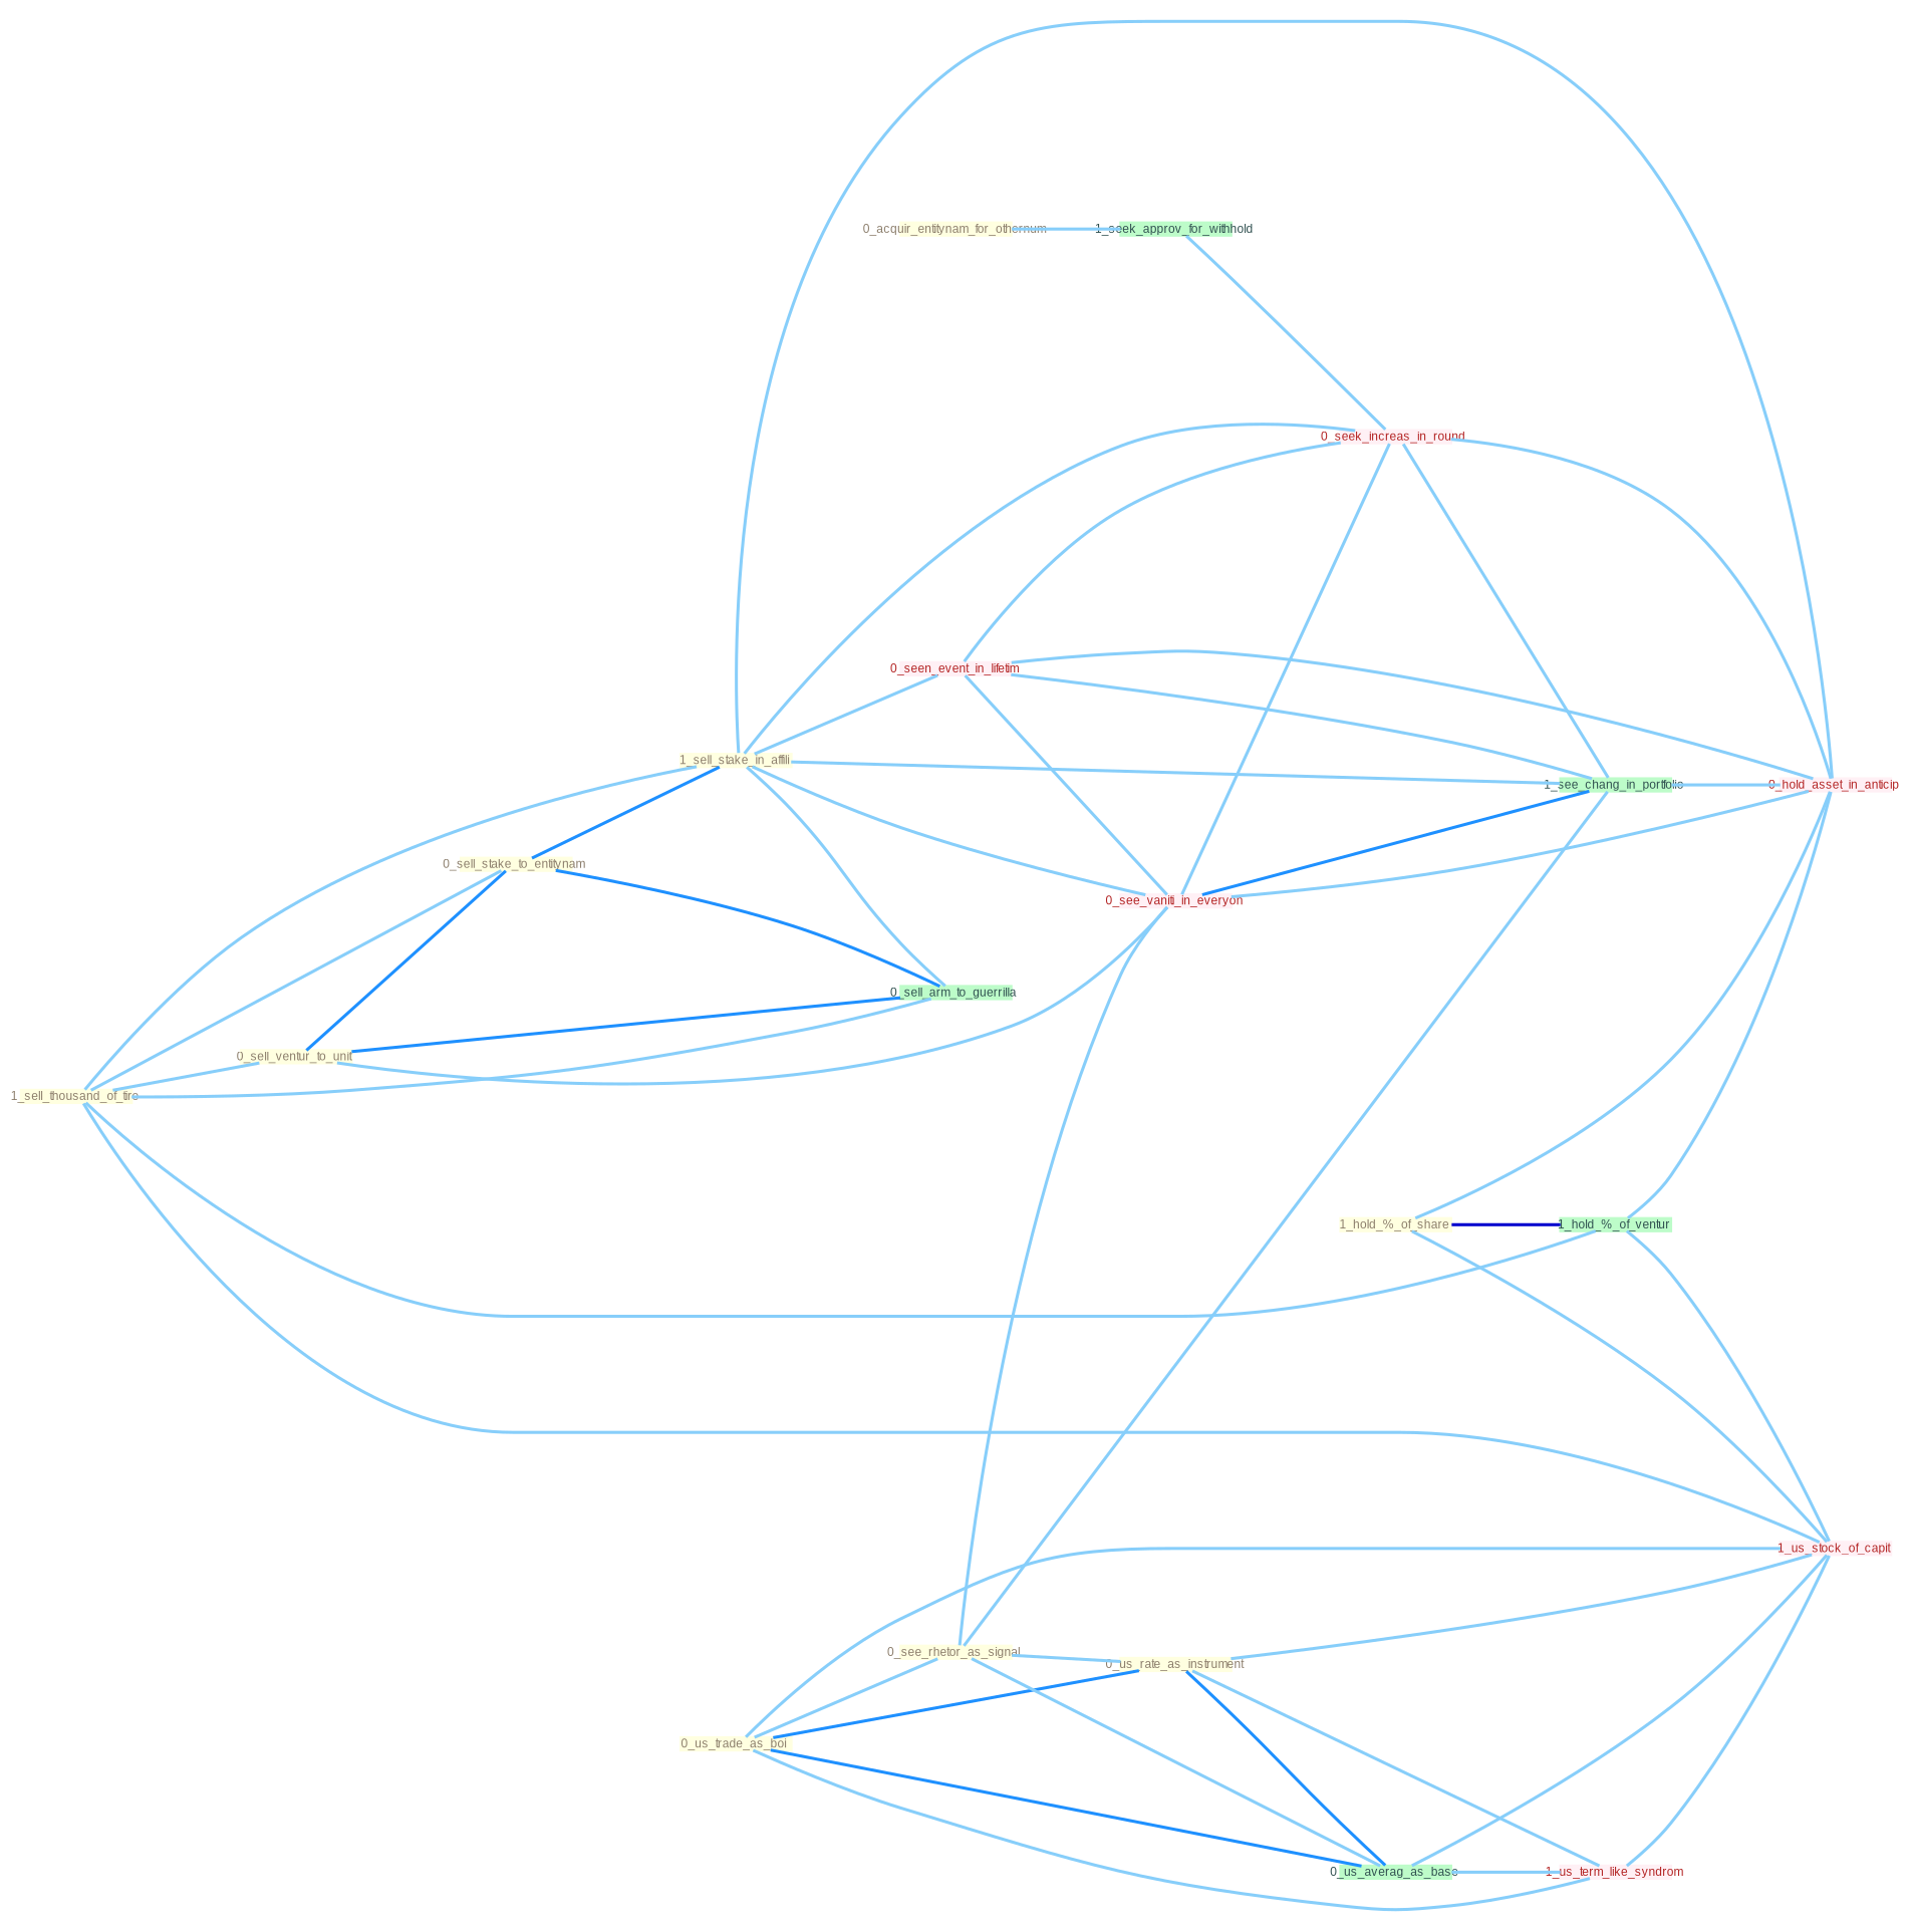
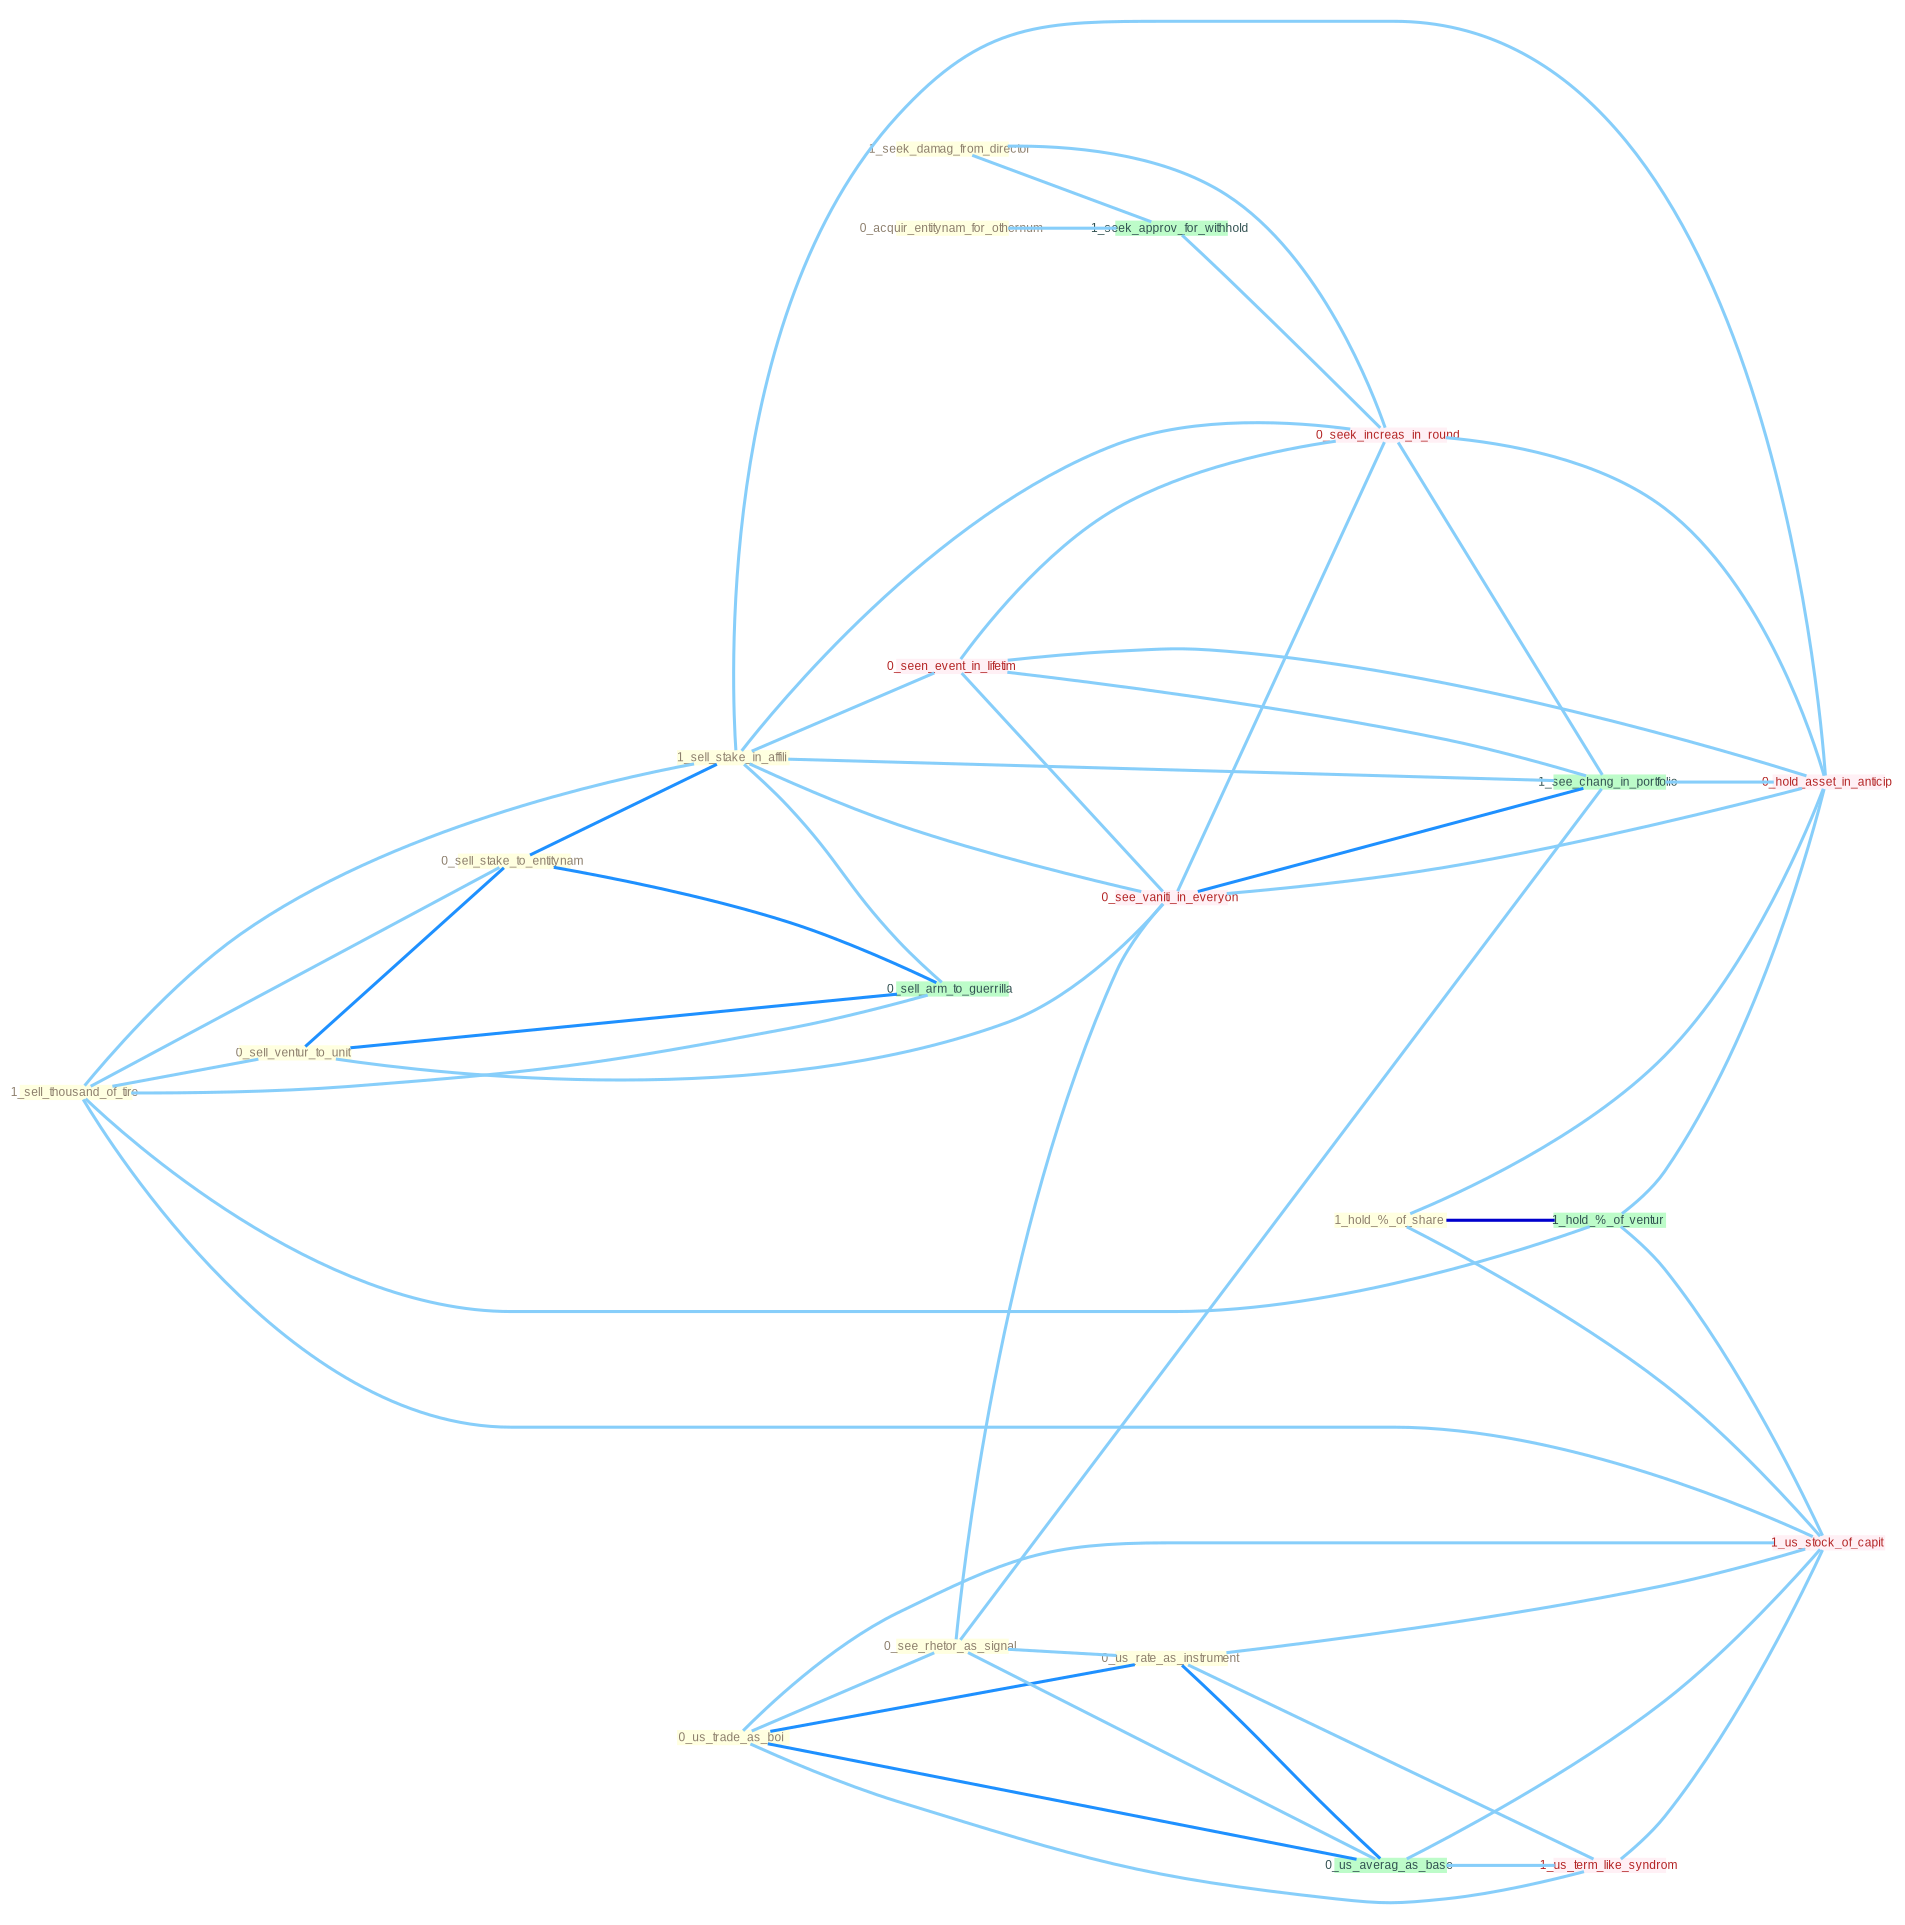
  graph {
    fontname="Liberation Sans"
    rankdir=LR
    node [color="#ffffe0" fixedsize=true fontcolor="#8b7d6b" fontname="Liberation Sans" fontsize=4 shape=polygon style=filled]
    edge [color="#87cefa" fontname="Liberation Sans" w=1]
+   "1_seek_damag_from_director " [height=.06 width=.5]
    "0_us_trade_as_boi " [height=.06 width=.5]
    "1_sell_thousand_of_tire " [height=.06 width=.5]
    "1_hold_%_of_share " [height=.06 width=.5]
    "0_sell_ventur_to_unit " [height=.06 width=.5]
    "0_acquir_entitynam_for_othernum " [height=.06 width=.5]
    "0_see_rhetor_as_signal " [height=.06 width=.5]
    "0_us_rate_as_instrument " [height=.06 width=.5]
    "0_sell_stake_to_entitynam " [height=.06 width=.5]
    "1_sell_stake_in_affili " [height=.06 width=.5]
    "0_seen_event_in_lifetim " [color="#fff0f5" fontcolor="#b22222" height=.06 width=.5]
    "1_us_term_like_syndrom " [color="#fff0f5" fontcolor="#b22222" height=.06 width=.5]
    "0_see_vaniti_in_everyon " [color="#fff0f5" fontcolor="#b22222" height=.06 width=.5]
    "0_seek_increas_in_round " [color="#fff0f5" fontcolor="#b22222" height=.06 width=.5]
    "1_us_stock_of_capit " [color="#fff0f5" fontcolor="#b22222" height=.06 width=.5]
    "0_hold_asset_in_anticip " [color="#fff0f5" fontcolor="#b22222" height=.06 width=.5]
    "1_seek_approv_for_withhold " [color="#BDFCC9" fontcolor="#2f4f4f" height=.06 width=.5]
    "0_us_averag_as_base " [color="#BDFCC9" fontcolor="#2f4f4f" height=.06 width=.5]
    "1_hold_%_of_ventur " [color="#BDFCC9" fontcolor="#2f4f4f" height=.06 width=.5]
    "0_sell_arm_to_guerrilla " [color="#BDFCC9" fontcolor="#2f4f4f" height=.06 width=.5]
    "1_see_chang_in_portfolio " [color="#BDFCC9" fontcolor="#2f4f4f" height=.06 width=.5]
    subgraph sub_1 {
+     "1_seek_damag_from_director "
      "0_us_trade_as_boi "
      "1_sell_thousand_of_tire "
      "1_hold_%_of_share "
      "0_sell_ventur_to_unit "
      "0_acquir_entitynam_for_othernum "
      "0_see_rhetor_as_signal "
      "0_us_rate_as_instrument "
      "0_sell_stake_to_entitynam "
      "1_sell_stake_in_affili "
    }
    subgraph sub_2 {
      "0_seen_event_in_lifetim "
      "1_us_term_like_syndrom "
      "0_see_vaniti_in_everyon "
      "0_seek_increas_in_round "
      "1_us_stock_of_capit "
      "0_hold_asset_in_anticip "
    }
+   "1_seek_damag_from_director " -- "0_seek_increas_in_round "
+   "1_seek_damag_from_director " -- "1_seek_approv_for_withhold "
    "0_us_trade_as_boi " -- "0_see_rhetor_as_signal "
    "0_us_trade_as_boi " -- "0_us_rate_as_instrument " [color="#1e90ff" w=2]
    "0_us_trade_as_boi " -- "1_us_term_like_syndrom "
    "0_us_trade_as_boi " -- "1_us_stock_of_capit "
    "0_us_trade_as_boi " -- "0_us_averag_as_base " [color="#1e90ff" w=2]
    "1_sell_thousand_of_tire " -- "0_sell_ventur_to_unit "
    "1_sell_thousand_of_tire " -- "0_sell_stake_to_entitynam "
    "1_sell_thousand_of_tire " -- "1_sell_stake_in_affili "
    "1_sell_thousand_of_tire " -- "1_us_stock_of_capit "
    "1_sell_thousand_of_tire " -- "1_hold_%_of_ventur "
    "1_sell_thousand_of_tire " -- "0_sell_arm_to_guerrilla "
    "1_hold_%_of_share " -- "1_us_stock_of_capit "
    "1_hold_%_of_share " -- "0_hold_asset_in_anticip "
    "1_hold_%_of_share " -- "1_hold_%_of_ventur " [color="#0000cd" w=3]
    "0_sell_ventur_to_unit " -- "0_sell_stake_to_entitynam " [color="#1e90ff" w=2]
    "0_sell_ventur_to_unit " -- "0_see_vaniti_in_everyon "
    "0_sell_ventur_to_unit " -- "0_sell_arm_to_guerrilla " [color="#1e90ff" w=2]
    "0_acquir_entitynam_for_othernum " -- "1_seek_approv_for_withhold "
    "0_see_rhetor_as_signal " -- "0_us_rate_as_instrument "
    "0_see_rhetor_as_signal " -- "0_see_vaniti_in_everyon "
    "0_see_rhetor_as_signal " -- "0_us_averag_as_base "
    "0_see_rhetor_as_signal " -- "1_see_chang_in_portfolio "
    "0_us_rate_as_instrument " -- "1_us_term_like_syndrom "
    "0_us_rate_as_instrument " -- "1_us_stock_of_capit "
    "0_us_rate_as_instrument " -- "0_us_averag_as_base " [color="#1e90ff" w=2]
    "0_sell_stake_to_entitynam " -- "1_sell_stake_in_affili " [color="#1e90ff" w=2]
    "0_sell_stake_to_entitynam " -- "0_sell_arm_to_guerrilla " [color="#1e90ff" w=2]
    "1_sell_stake_in_affili " -- "0_seen_event_in_lifetim "
    "1_sell_stake_in_affili " -- "0_see_vaniti_in_everyon "
    "1_sell_stake_in_affili " -- "0_seek_increas_in_round "
    "1_sell_stake_in_affili " -- "0_hold_asset_in_anticip "
    "1_sell_stake_in_affili " -- "0_sell_arm_to_guerrilla "
    "1_sell_stake_in_affili " -- "1_see_chang_in_portfolio "
    "0_seen_event_in_lifetim " -- "0_see_vaniti_in_everyon "
    "0_seen_event_in_lifetim " -- "0_seek_increas_in_round "
    "0_seen_event_in_lifetim " -- "0_hold_asset_in_anticip "
    "0_seen_event_in_lifetim " -- "1_see_chang_in_portfolio "
    "1_us_term_like_syndrom " -- "1_us_stock_of_capit "
    "0_see_vaniti_in_everyon " -- "0_seek_increas_in_round "
    "0_see_vaniti_in_everyon " -- "0_hold_asset_in_anticip "
    "0_see_vaniti_in_everyon " -- "1_see_chang_in_portfolio " [color="#1e90ff" w=2]
    "0_seek_increas_in_round " -- "0_hold_asset_in_anticip "
    "0_seek_increas_in_round " -- "1_see_chang_in_portfolio "
    "1_seek_approv_for_withhold " -- "0_seek_increas_in_round "
    "0_us_averag_as_base " -- "1_us_term_like_syndrom "
    "0_us_averag_as_base " -- "1_us_stock_of_capit "
    "1_hold_%_of_ventur " -- "1_us_stock_of_capit "
    "1_hold_%_of_ventur " -- "0_hold_asset_in_anticip "
    "1_see_chang_in_portfolio " -- "0_hold_asset_in_anticip "
  }
